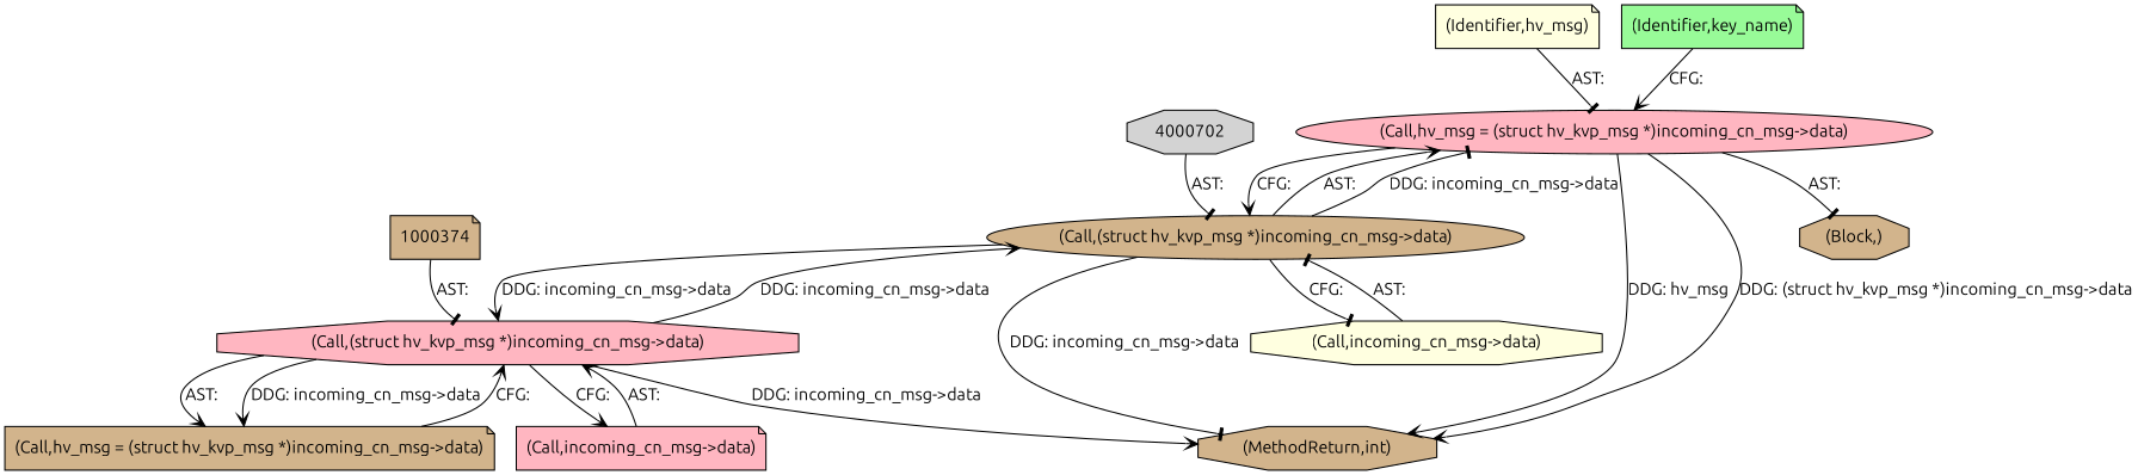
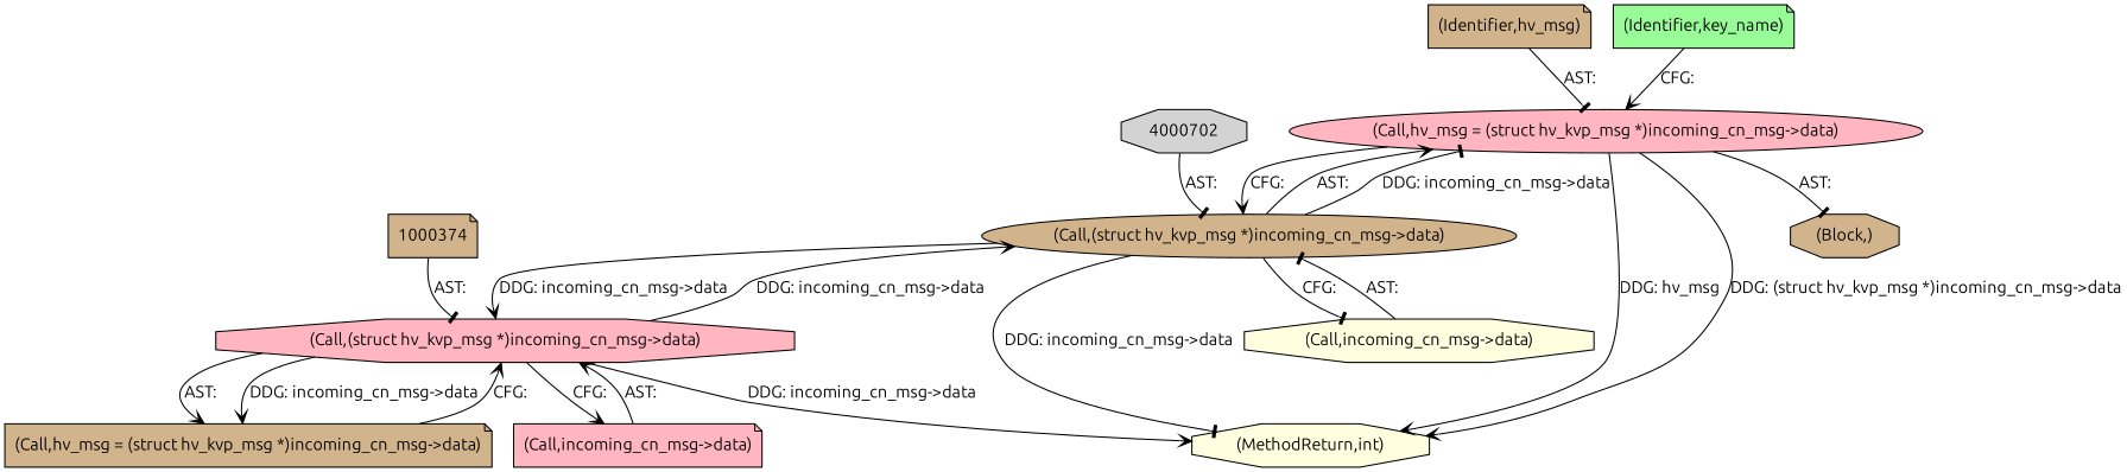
  digraph {
    fontname=Ubuntu
    node [fillcolor=tan fontname=Ubuntu shape=octagon style=filled]
    edge [arrowhead=vee fontname=Ubuntu]
    n1 [fillcolor=lightpink label="(Call,hv_msg = (struct hv_kvp_msg *)incoming_cn_msg->data)" shape=ellipse]
    n2 [label="(Call,(struct hv_kvp_msg *)incoming_cn_msg->data)" shape=ellipse]
-   n3 [label="(MethodReturn,int)"]
+   n3 [fillcolor=lightyellow label="(MethodReturn,int)"]
    n4 [label="(Block,)"]
    n5 [fillcolor=lightpink label="(Call,(struct hv_kvp_msg *)incoming_cn_msg->data)"]
    n6 [fillcolor=lightyellow label="(Call,incoming_cn_msg->data)"]
    n7 [label="(Call,hv_msg = (struct hv_kvp_msg *)incoming_cn_msg->data)" shape=note]
    n8 [fillcolor=lightpink label="(Call,incoming_cn_msg->data)" shape=note]
-   n9 [fillcolor=lightyellow label="(Identifier,hv_msg)" shape=note]
+   n9 [label="(Identifier,hv_msg)" shape=note]
    n10 [fillcolor=palegreen label="(Identifier,key_name)" shape=note]
    n11 [fillcolor=lightgrey label=4000702]
    1000374 [shape=note]
    n1 -> n2 [label="CFG: "]
    n1 -> n3 [label="DDG: hv_msg"]
    n1 -> n3 [label="DDG: (struct hv_kvp_msg *)incoming_cn_msg->data"]
    n1 -> n4 [arrowhead=tee label="AST: "]
    n2 -> n1 [label="AST: "]
    n2 -> n1 [arrowhead=tee label="DDG: incoming_cn_msg->data"]
    n2 -> n3 [arrowhead=tee label="DDG: incoming_cn_msg->data"]
    n2 -> n5 [label="DDG: incoming_cn_msg->data"]
    n2 -> n6 [arrowhead=tee label="CFG: "]
    n5 -> n2 [label="DDG: incoming_cn_msg->data"]
    n5 -> n3 [label="DDG: incoming_cn_msg->data"]
    n5 -> n7 [label="AST: "]
    n5 -> n7 [label="DDG: incoming_cn_msg->data"]
    n5 -> n8 [label="CFG: "]
    n6 -> n2 [arrowhead=tee label="AST: "]
    n7 -> n5 [label="CFG: "]
    n8 -> n5 [label="AST: "]
    n9 -> n1 [arrowhead=tee label="AST: "]
    n10 -> n1 [label="CFG: "]
    n11 -> n2 [arrowhead=tee label="AST: "]
    1000374 -> n5 [arrowhead=tee label="AST: "]
  }
